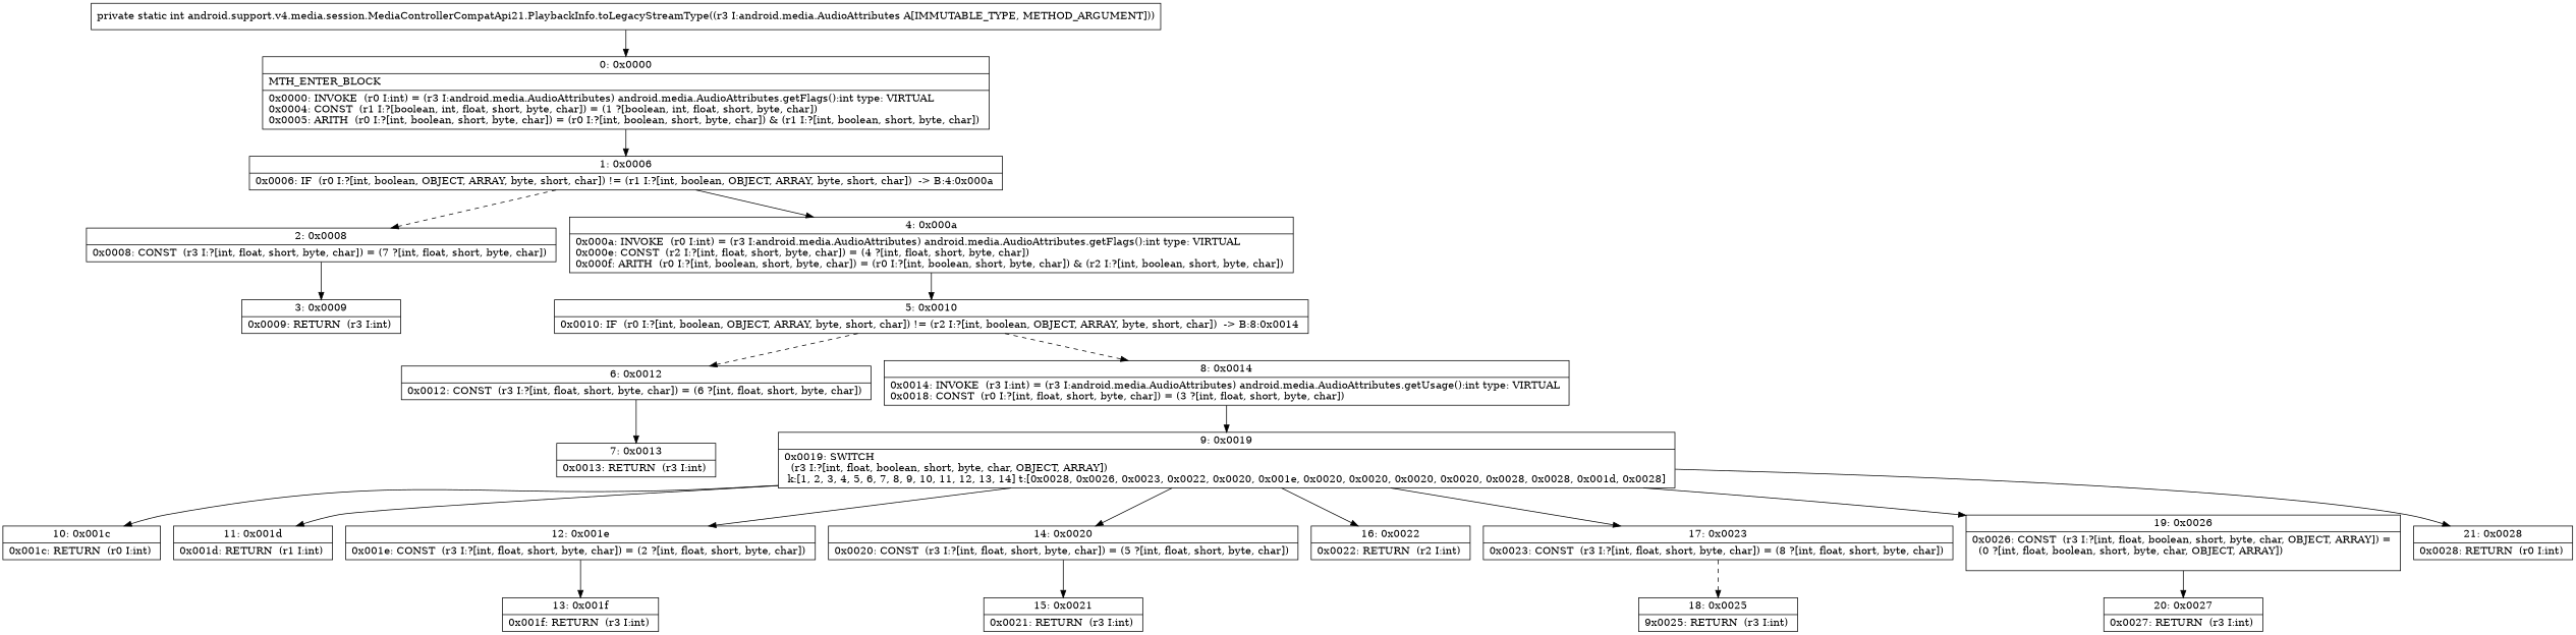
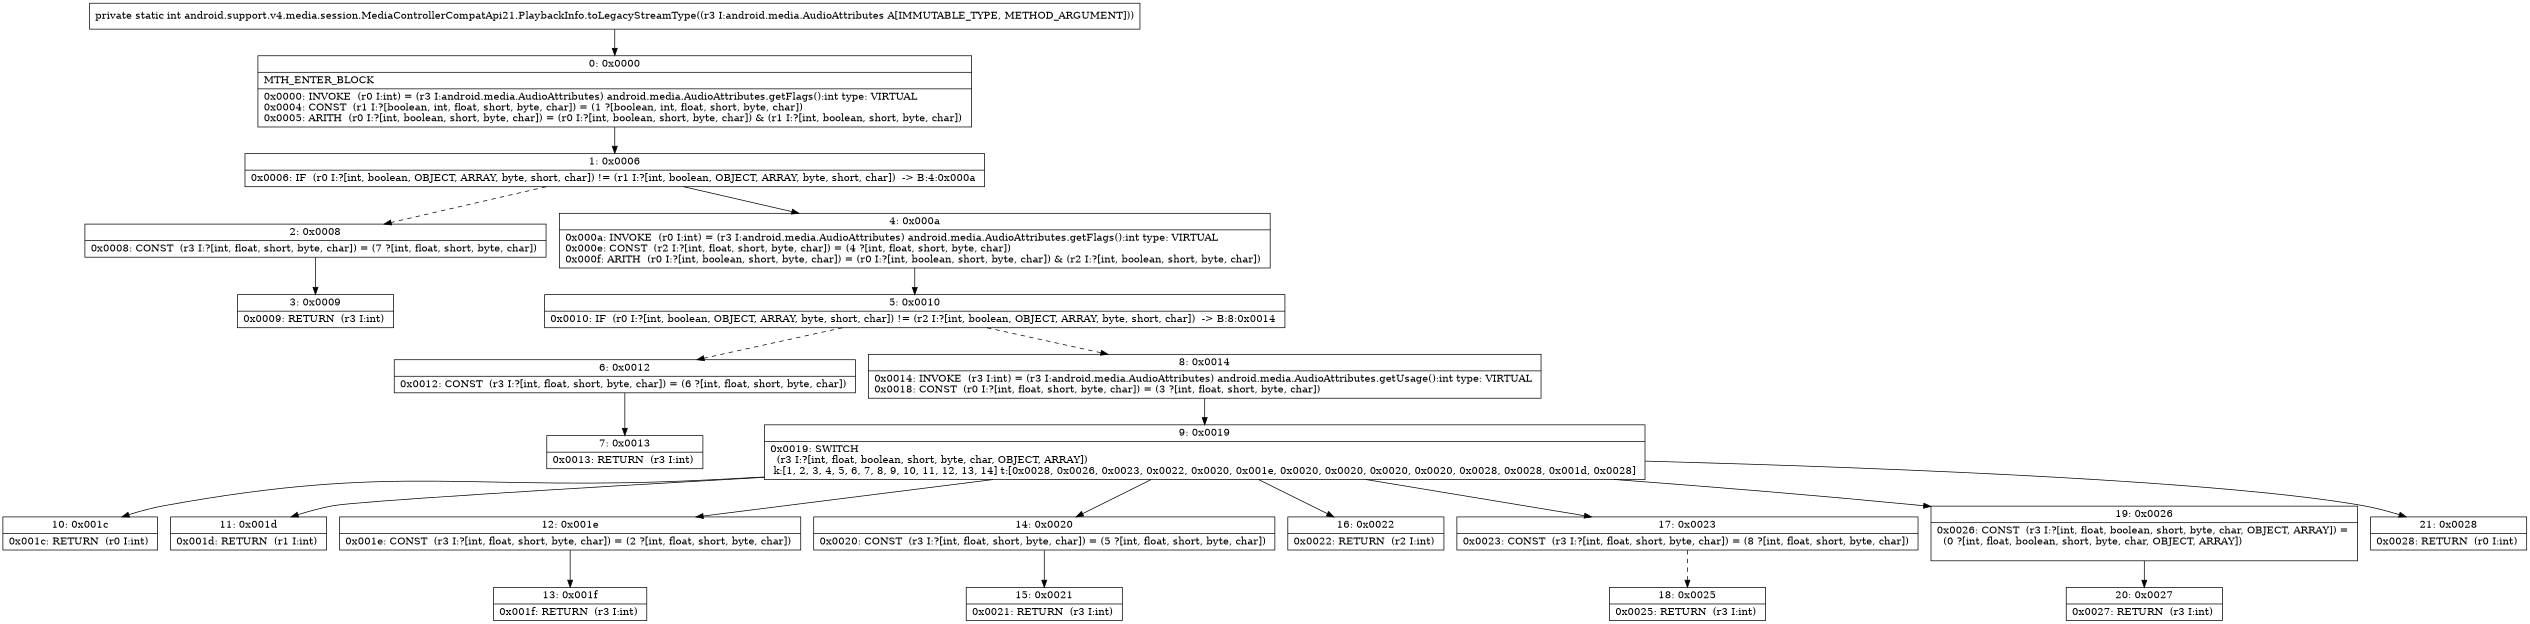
  digraph {
    node [shape=record]
    n1 [label="{0\:\ 0x0000|MTH_ENTER_BLOCK\l|0x0000: INVOKE  (r0 I:int) = (r3 I:android.media.AudioAttributes) android.media.AudioAttributes.getFlags():int type: VIRTUAL \l0x0004: CONST  (r1 I:?[boolean, int, float, short, byte, char]) = (1 ?[boolean, int, float, short, byte, char]) \l0x0005: ARITH  (r0 I:?[int, boolean, short, byte, char]) = (r0 I:?[int, boolean, short, byte, char]) & (r1 I:?[int, boolean, short, byte, char]) \l}"]
    n2 [label="{1\:\ 0x0006|0x0006: IF  (r0 I:?[int, boolean, OBJECT, ARRAY, byte, short, char]) != (r1 I:?[int, boolean, OBJECT, ARRAY, byte, short, char])  \-\> B:4:0x000a \l}"]
    n3 [label="{2\:\ 0x0008|0x0008: CONST  (r3 I:?[int, float, short, byte, char]) = (7 ?[int, float, short, byte, char]) \l}"]
    n4 [label="{4\:\ 0x000a|0x000a: INVOKE  (r0 I:int) = (r3 I:android.media.AudioAttributes) android.media.AudioAttributes.getFlags():int type: VIRTUAL \l0x000e: CONST  (r2 I:?[int, float, short, byte, char]) = (4 ?[int, float, short, byte, char]) \l0x000f: ARITH  (r0 I:?[int, boolean, short, byte, char]) = (r0 I:?[int, boolean, short, byte, char]) & (r2 I:?[int, boolean, short, byte, char]) \l}"]
    n5 [label="{3\:\ 0x0009|0x0009: RETURN  (r3 I:int) \l}"]
    n6 [label="{5\:\ 0x0010|0x0010: IF  (r0 I:?[int, boolean, OBJECT, ARRAY, byte, short, char]) != (r2 I:?[int, boolean, OBJECT, ARRAY, byte, short, char])  \-\> B:8:0x0014 \l}"]
    n7 [label="{6\:\ 0x0012|0x0012: CONST  (r3 I:?[int, float, short, byte, char]) = (6 ?[int, float, short, byte, char]) \l}"]
    n8 [label="{8\:\ 0x0014|0x0014: INVOKE  (r3 I:int) = (r3 I:android.media.AudioAttributes) android.media.AudioAttributes.getUsage():int type: VIRTUAL \l0x0018: CONST  (r0 I:?[int, float, short, byte, char]) = (3 ?[int, float, short, byte, char]) \l}"]
    n9 [label="{7\:\ 0x0013|0x0013: RETURN  (r3 I:int) \l}"]
    n10 [label="{9\:\ 0x0019|0x0019: SWITCH  \l  (r3 I:?[int, float, boolean, short, byte, char, OBJECT, ARRAY])\l k:[1, 2, 3, 4, 5, 6, 7, 8, 9, 10, 11, 12, 13, 14] t:[0x0028, 0x0026, 0x0023, 0x0022, 0x0020, 0x001e, 0x0020, 0x0020, 0x0020, 0x0020, 0x0028, 0x0028, 0x001d, 0x0028] \l}"]
    n11 [label="{10\:\ 0x001c|0x001c: RETURN  (r0 I:int) \l}"]
    n12 [label="{11\:\ 0x001d|0x001d: RETURN  (r1 I:int) \l}"]
    n13 [label="{12\:\ 0x001e|0x001e: CONST  (r3 I:?[int, float, short, byte, char]) = (2 ?[int, float, short, byte, char]) \l}"]
    n14 [label="{14\:\ 0x0020|0x0020: CONST  (r3 I:?[int, float, short, byte, char]) = (5 ?[int, float, short, byte, char]) \l}"]
    n15 [label="{16\:\ 0x0022|0x0022: RETURN  (r2 I:int) \l}"]
    n16 [label="{17\:\ 0x0023|0x0023: CONST  (r3 I:?[int, float, short, byte, char]) = (8 ?[int, float, short, byte, char]) \l}"]
    n17 [label="{19\:\ 0x0026|0x0026: CONST  (r3 I:?[int, float, boolean, short, byte, char, OBJECT, ARRAY]) = \l  (0 ?[int, float, boolean, short, byte, char, OBJECT, ARRAY])\l \l}"]
    n18 [label="{21\:\ 0x0028|0x0028: RETURN  (r0 I:int) \l}"]
    n19 [label="{13\:\ 0x001f|0x001f: RETURN  (r3 I:int) \l}"]
    n20 [label="{15\:\ 0x0021|0x0021: RETURN  (r3 I:int) \l}"]
-   n21 [label="{18\:\ 0x0025|9x0025: RETURN  (r3 I:int) \l}"]
+   n21 [label="{18\:\ 0x0025|0x0025: RETURN  (r3 I:int) \l}"]
    n22 [label="{20\:\ 0x0027|0x0027: RETURN  (r3 I:int) \l}"]
    n23 [label="{private static int android.support.v4.media.session.MediaControllerCompatApi21.PlaybackInfo.toLegacyStreamType((r3 I:android.media.AudioAttributes A[IMMUTABLE_TYPE, METHOD_ARGUMENT])) }"]
    n1 -> n2
    n2 -> n3 [style=dashed]
    n2 -> n4
    n3 -> n5
    n4 -> n6
    n6 -> n7 [style=dashed]
    n6 -> n8 [style=dashed]
    n7 -> n9
    n8 -> n10
    n10 -> n11
    n10 -> n12
    n10 -> n13
    n10 -> n14
    n10 -> n15
    n10 -> n16
    n10 -> n17
    n10 -> n18
    n13 -> n19
    n14 -> n20
    n16 -> n21 [style=dashed]
    n17 -> n22
    n23 -> n1
  }
